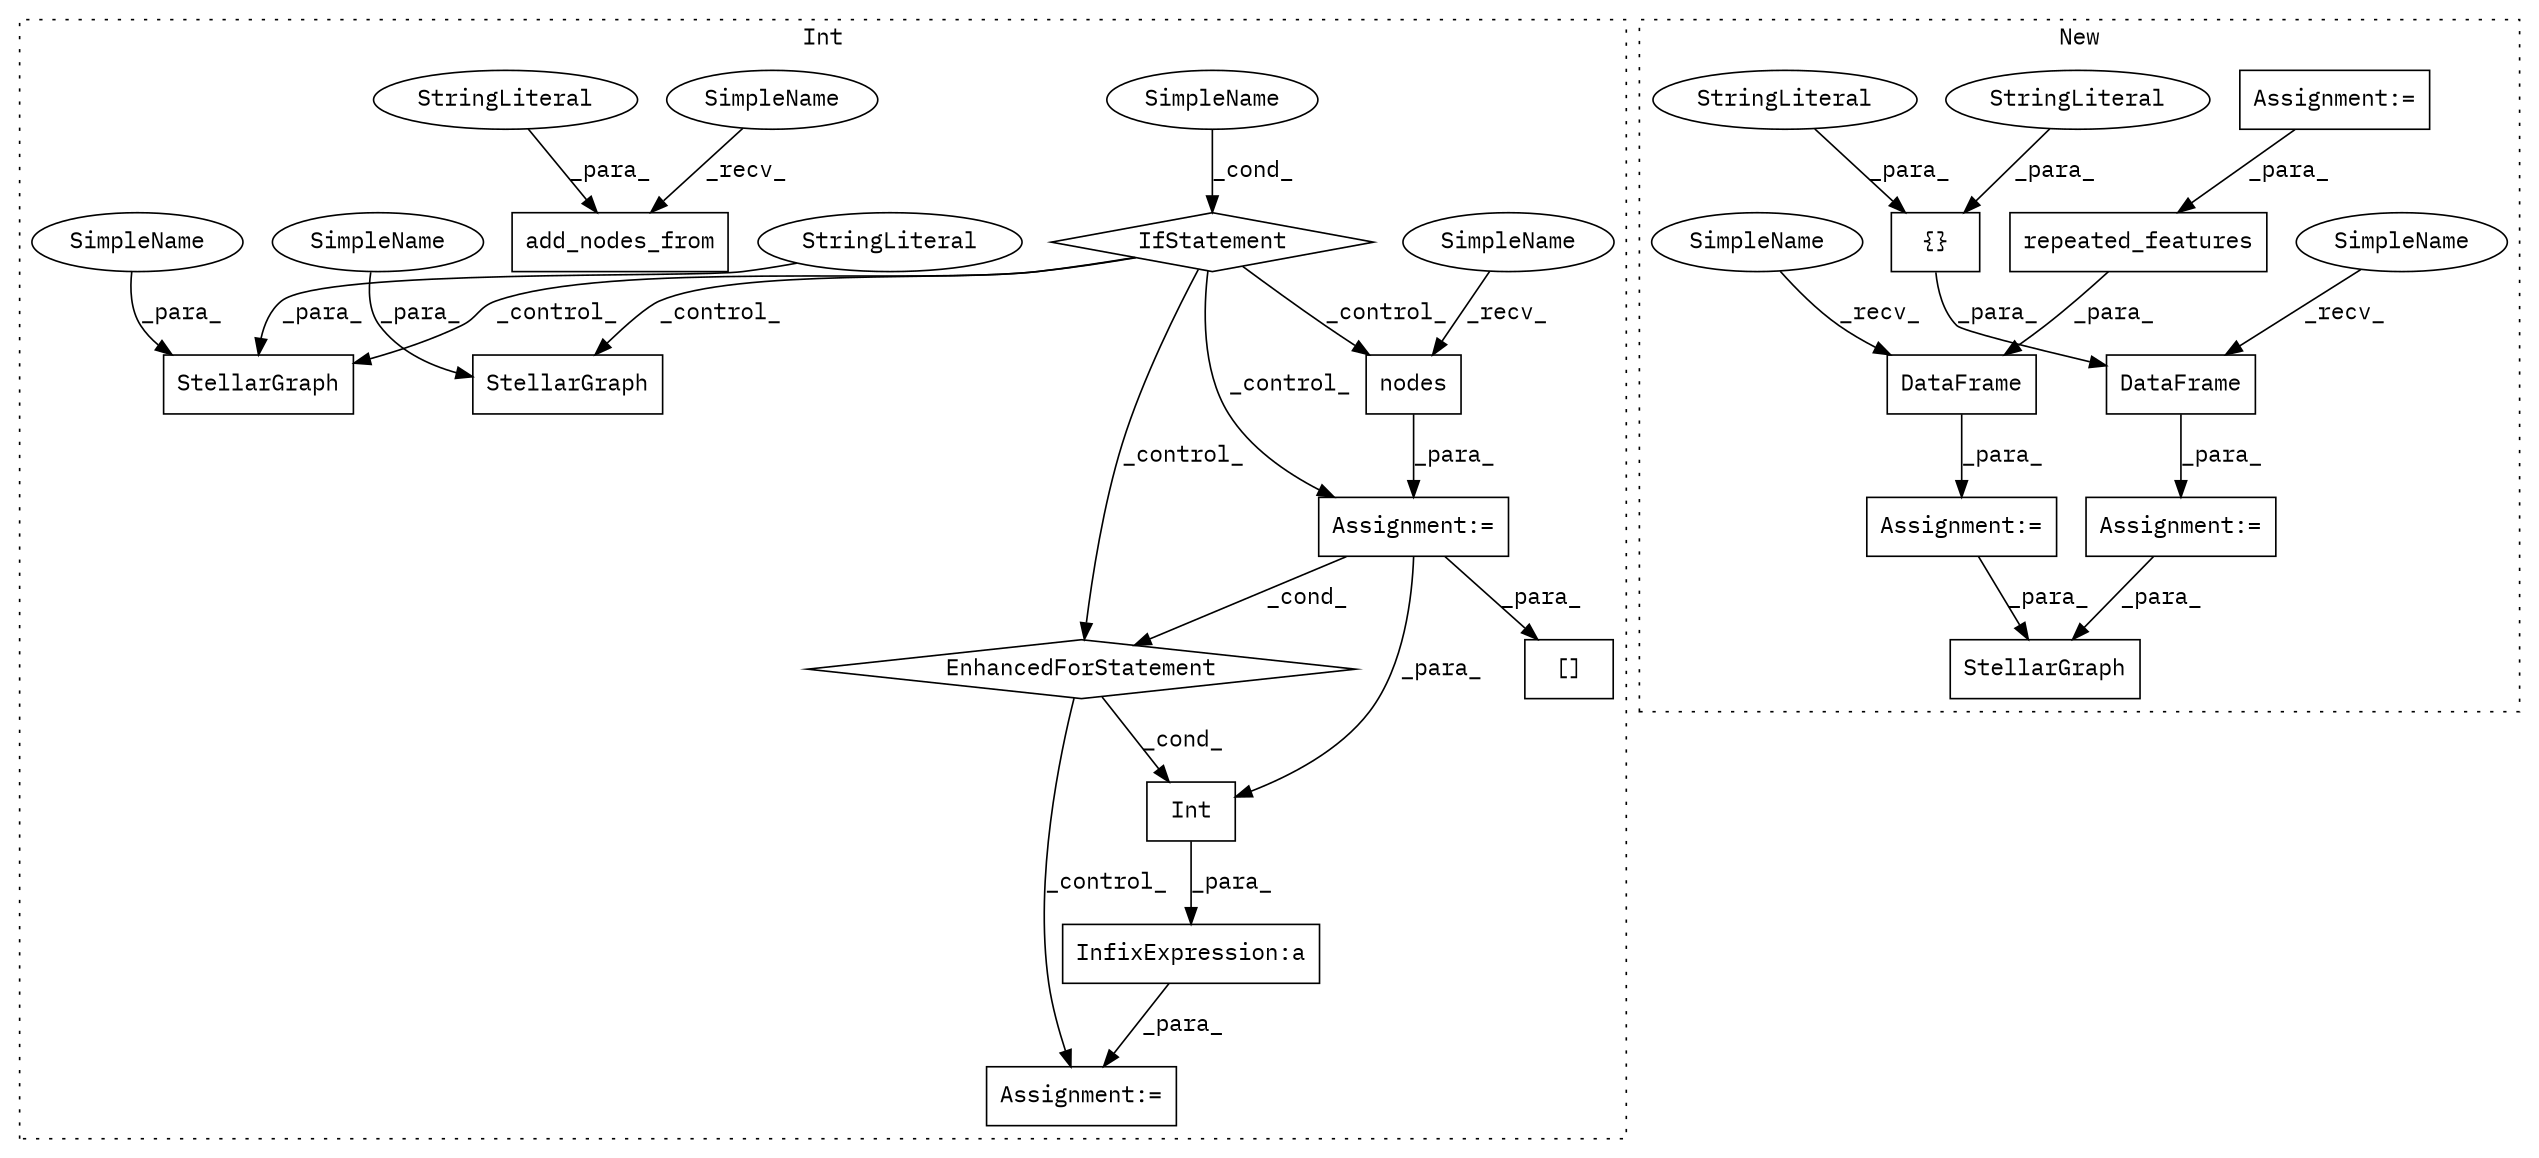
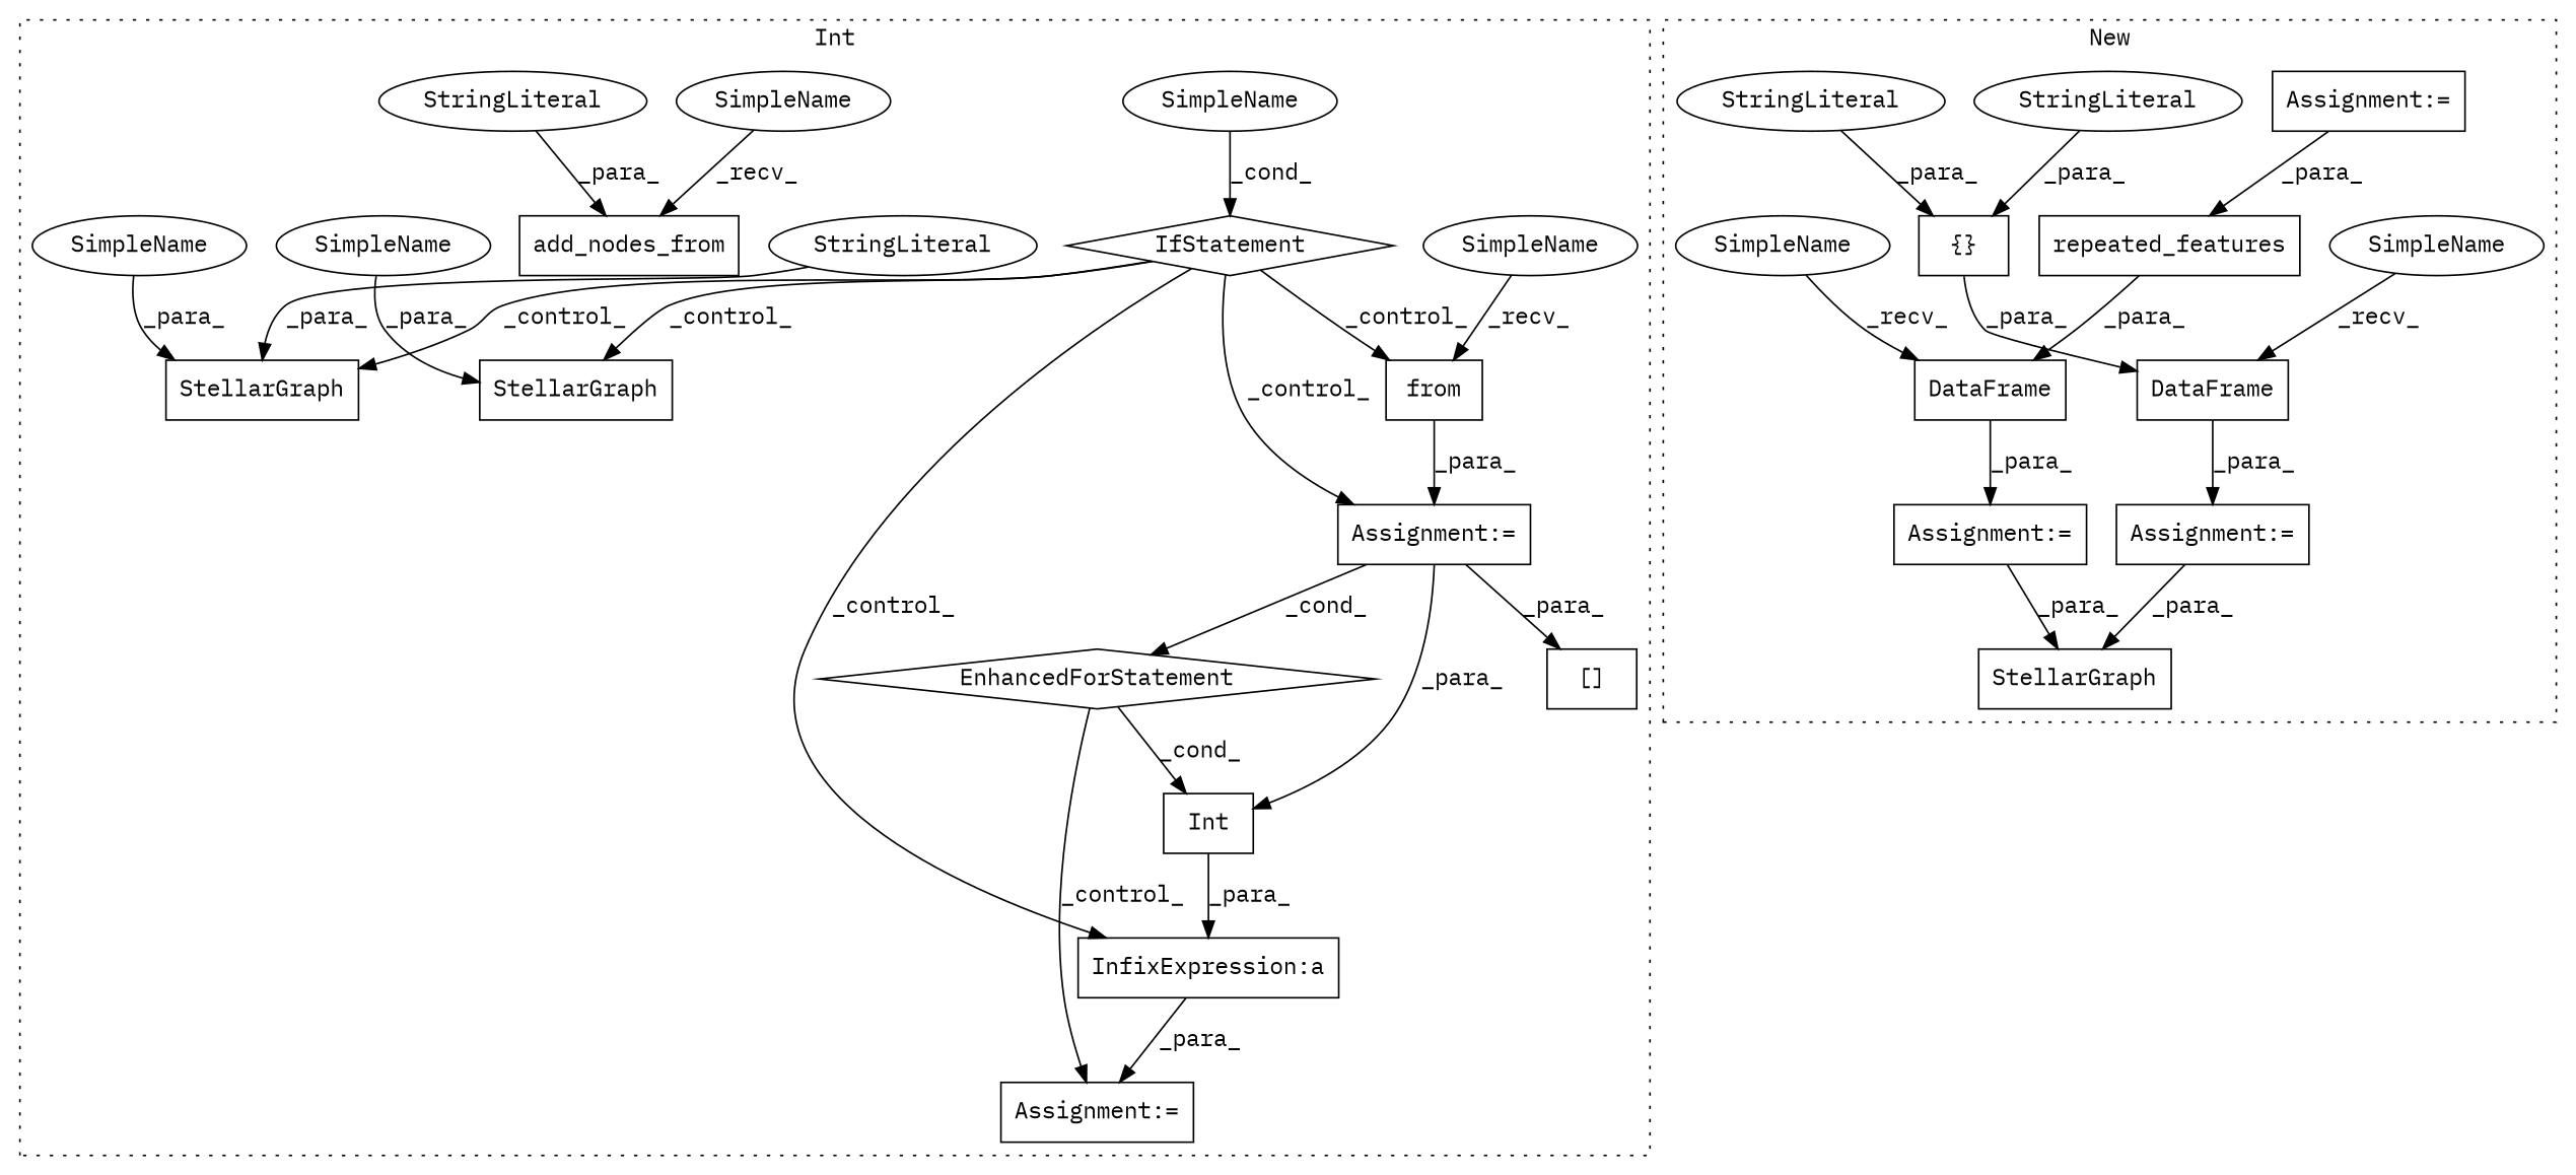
  digraph {
    fontname="IBM Plex Mono"
    node [a=32 fontname="IBM Plex Mono" l=1 s="2431,2525" shape=box]
    edge [fontname="IBM Plex Mono"]
    n1 [a=70 l="69,2" label=EnhancedForStatement shape=diamond]
    n2 [a=7 l="69,2" label="Assignment:="]
    n3 [a=2 l="21,1" label="[]" s="2609,2632"]
    n4 [a=7 label="Assignment:=" s=2580]
    n5 [a=27 l=3 label="InfixExpression:a" s=2589]
    n6 [l="4,1" label=Int s="2583,2588"]
    n7 [a=25 l="4,2" label=IfStatement s="2389,2421" shape=diamond]
    n8 [a=42 label=SimpleName shape=ellipse l="" s=""]
-   n9 [l="6,1" label=nodes s="2514,2524"]
+   n9 [l="6,1" label=from s="2514,2524"]
    n10 [l="15,1" label=add_nodes_from s="2165,2197"]
    n11 [a=45 l=4 label=StringLiteral s=2193 shape=ellipse]
    n12 [l="13,1" label=StellarGraph s="2659,2683"]
    n13 [a=45 l=9 label=StringLiteral s=2674 shape=ellipse]
    n14 [l="13,1" label=StellarGraph s="2708,2722"]
    n15 [a=42 label=SimpleName s=2672 shape=ellipse]
    n16 [a=42 label=SimpleName s=2163 shape=ellipse]
    n17 [a=42 label=SimpleName s=2512 shape=ellipse]
    n18 [a=42 label=SimpleName s=2721 shape=ellipse]
    n19 [l="10,1" label=DataFrame s="2410,2496"]
    n20 [a=7 label="Assignment:=" s=2290]
    n21 [a=7 l=20 label="Assignment:=" s=1974]
    n22 [l="13,1" label=StellarGraph s="2746,2770"]
    n23 [a=4 l="1,1" label="{}" s="2694,2712"]
    n24 [a=45 l=8 label=StringLiteral s=2695 shape=ellipse]
    n25 [a=45 l=8 label=StringLiteral s=2704 shape=ellipse]
    n26 [l="18,1" label=repeated_features s="2420,2482"]
    n27 [a=7 label="Assignment:=" s=2509]
    n28 [l="10,1" label=DataFrame s="2639,2726"]
    n29 [a=42 l=6 label=SimpleName s=2403 shape=ellipse]
    n30 [a=42 l=6 label=SimpleName s=2632 shape=ellipse]
    subgraph cluster_1 {
      label=Int
      style=dotted
      n1
      n2
      n3
      n4
      n5
      n6
      n7
      n8
      n9
      n10
      n11
      n12
      n13
      n14
      n15
      n16
      n17
      n18
    }
    subgraph cluster_2 {
      label=New
      style=dotted
      n19
      n20
      n21
      n22
      n23
      n24
      n25
      n26
      n27
      n28
      n29
      n30
    }
    n1 -> n4 [label=_control_]
    n1 -> n6 [label=_cond_]
    n2 -> n1 [label=_cond_]
    n2 -> n3 [label=_para_]
    n2 -> n6 [label=_para_]
    n5 -> n4 [label=_para_]
    n6 -> n5 [label=_para_]
-   n7 -> n1 [label=_control_]
+   n7 -> n5 [label=_control_]
    n7 -> n2 [label=_control_]
    n7 -> n9 [label=_control_]
    n7 -> n12 [label=_control_]
    n7 -> n14 [label=_control_]
    n8 -> n7 [label=_cond_]
    n9 -> n2 [label=_para_]
    n11 -> n10 [label=_para_]
    n13 -> n12 [label=_para_]
    n15 -> n12 [label=_para_]
    n16 -> n10 [label=_recv_]
    n17 -> n9 [label=_recv_]
    n18 -> n14 [label=_para_]
    n19 -> n20 [label=_para_]
    n20 -> n22 [label=_para_]
    n21 -> n26 [label=_para_]
    n23 -> n28 [label=_para_]
    n24 -> n23 [label=_para_]
    n25 -> n23 [label=_para_]
    n26 -> n19 [label=_para_]
    n27 -> n22 [label=_para_]
    n28 -> n27 [label=_para_]
    n29 -> n19 [label=_recv_]
    n30 -> n28 [label=_recv_]
  }
